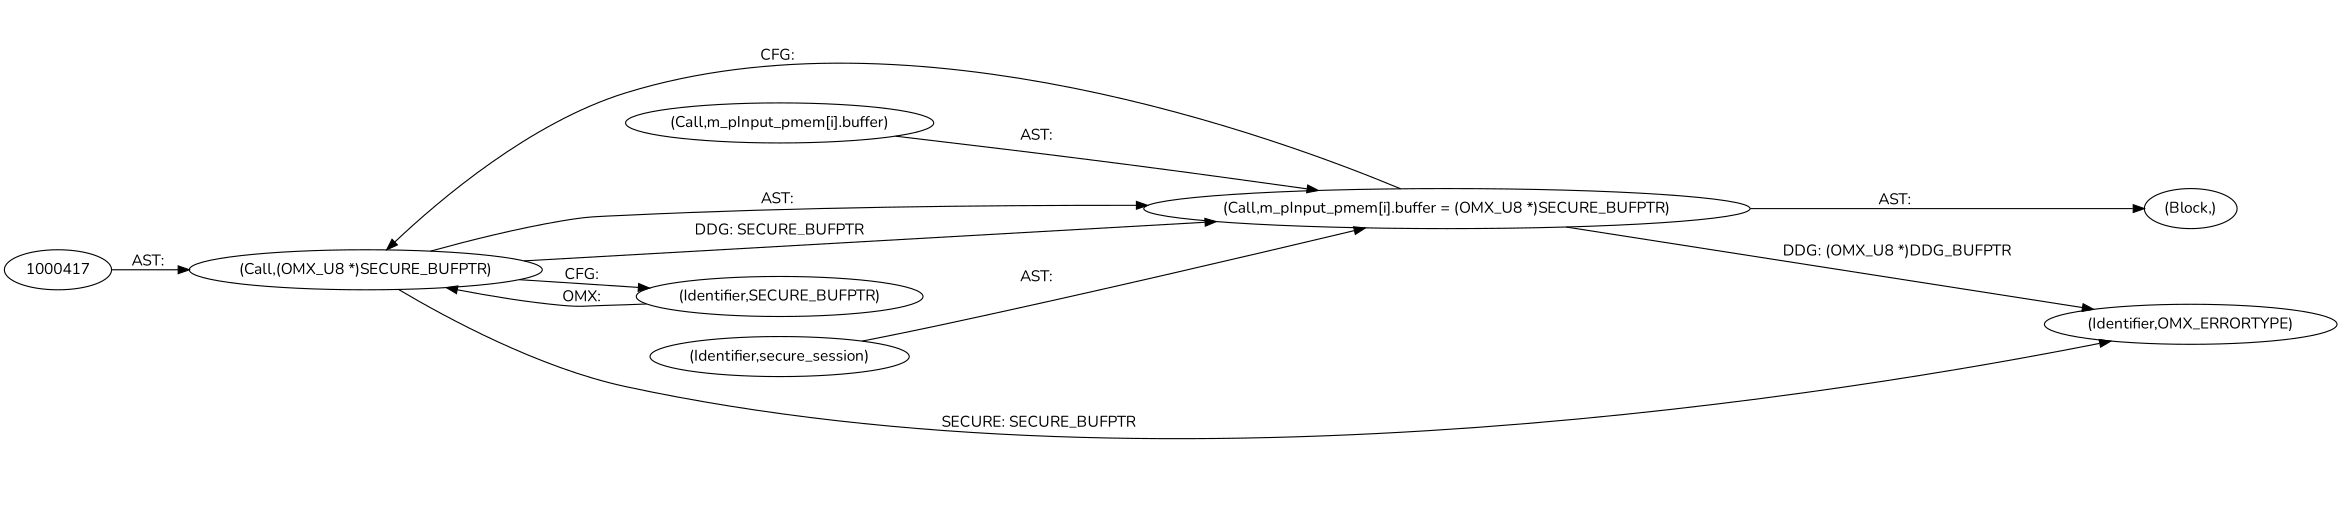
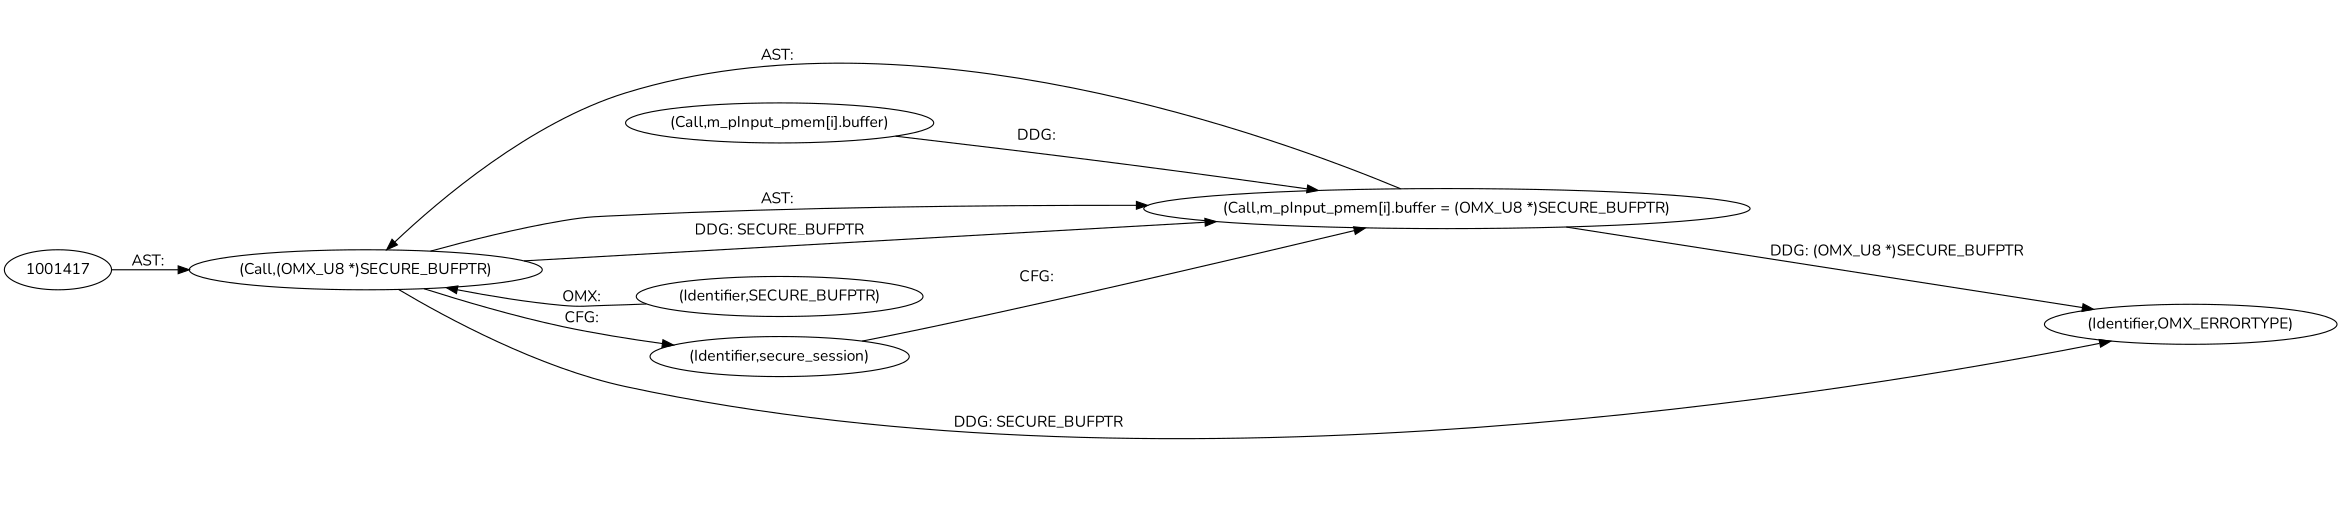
  digraph {
    fontname=Nunito
    rankdir=LR
    node [fontname=Nunito]
    edge [fontname=Nunito]
    n1 [label="(Call,(OMX_U8 *)SECURE_BUFPTR)"]
    n2 [label="(Call,m_pInput_pmem[i].buffer = (OMX_U8 *)SECURE_BUFPTR)"]
    n3 [label="(Identifier,OMX_ERRORTYPE)"]
    n4 [label="(Identifier,SECURE_BUFPTR)"]
-   n5 [label="(Block,)"]
    n6 [label="(Call,m_pInput_pmem[i].buffer)"]
    n7 [label="(Identifier,secure_session)"]
-   1000417
+   1000417 [label=1001417]
    n1 -> n2 [label="AST: "]
    n1 -> n2 [label="DDG: SECURE_BUFPTR"]
-   n1 -> n3 [label="SECURE: SECURE_BUFPTR"]
-   n1 -> n4 [label="CFG: "]
-   n2 -> n1 [label="CFG: "]
-   n2 -> n3 [label="DDG: (OMX_U8 *)DDG_BUFPTR"]
-   n2 -> n5 [label="AST: "]
+   n1 -> n3 [label="DDG: SECURE_BUFPTR"]
+   n1 -> n7 [label="CFG: "]
+   n2 -> n1 [label="AST: "]
+   n2 -> n3 [label="DDG: (OMX_U8 *)SECURE_BUFPTR"]
    n4 -> n1 [label="OMX: "]
-   n6 -> n2 [label="AST: "]
-   n7 -> n2 [label="AST: "]
+   n6 -> n2 [label="DDG: "]
+   n7 -> n2 [label="CFG: "]
    1000417 -> n1 [label="AST: "]
  }
